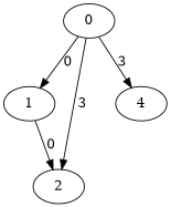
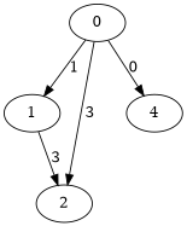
  digraph {
    0
    1
    2
    4
-   0 -> 1 [label=0]
+   0 -> 1 [label=1]
    0 -> 2 [label=3]
-   0 -> 4 [label=3]
-   1 -> 2 [label=0]
+   0 -> 4 [label=0]
+   1 -> 2 [label=3]
  }
